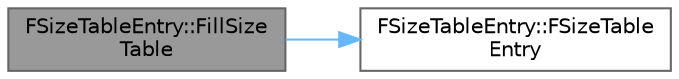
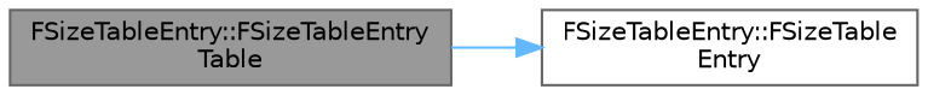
  digraph {
    rankdir=LR
    node [fontname=Helvetica fontsize=10 shape=box style=filled]
-   n1 [color=gray40 fillcolor=grey60 fontcolor=black height=0.2 label="FSizeTableEntry::FillSize\lTable" width=0.4]
+   n1 [color=gray40 fillcolor=grey60 fontcolor=black height=0.2 label="FSizeTableEntry::FSizeTableEntry\lTable" width=0.4]
    n2 [color=grey40 fillcolor=white height=0.2 label="FSizeTableEntry::FSizeTable\lEntry" width=0.4]
    n1 -> n2 [color=steelblue1 fontname=Helvetica fontsize=10 labelfontname=Helvetica labelfontsize=10 style=solid]
  }
